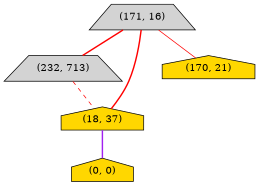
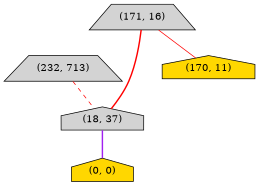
  graph {
    node [fillcolor=lightgrey shape=house style=filled]
    edge [color=red style=bold weight=1]
    "(171, 16)" [shape=trapezium]
    n2 [label="(232, 713)" shape=trapezium]
-   "(18, 37)" [fillcolor=gold]
-   "(170, 11)" [fillcolor=gold label="(170, 21)"]
+   "(18, 37)"
+   "(170, 11)" [fillcolor=gold]
    "(0, 0)" [fillcolor=gold]
-   "(171, 16)" -- n2
    "(171, 16)" -- "(18, 37)"
    "(171, 16)" -- "(170, 11)" [style=solid]
    n2 -- "(18, 37)" [style=dashed]
    "(18, 37)" -- "(0, 0)" [color=purple weight=4]
  }
